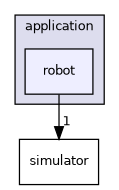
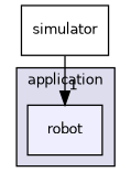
  digraph {
    compound=true
    node [fontname=Helvetica fontsize=10 shape=box]
    n1 [fillcolor="#eeeeff" label=robot pencolor=black style=filled]
    n2 [label=simulator]
    subgraph cluster_1 {
      bgcolor="#ddddee"
      fontname=Helvetica
      fontsize=10
      label=application
      pencolor=black
      n1
    }
-   n1 -> n2 [headlabel=1 labeldistance=1.5 labelfontname=Helvetica labelfontsize=10]
+   n2 -> n1 [headlabel=1 labeldistance=1.5 labelfontname=Helvetica labelfontsize=10]
  }
